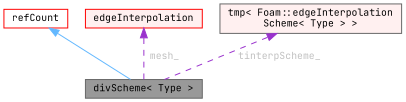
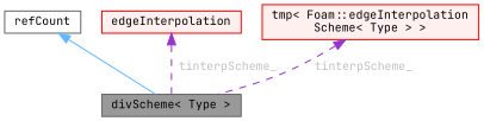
  digraph {
    fontname="JetBrains Mono"
    node [color=gray40 fillcolor="#FFF0F0" fontname="JetBrains Mono" fontsize=10 shape=box style=filled]
    edge [color=darkorchid3 dir=back fontname="JetBrains Mono" fontsize=10 labelfontname=Helvetica labelfontsize=10 style=dashed fontcolor=grey]
    n1 [fillcolor=grey60 fontcolor=black height=0.2 label="divScheme\< Type \>" width=0.4]
-   n2 [color=red fillcolor=white height=0.2 label=refCount width=0.4]
+   n2 [fillcolor=white height=0.2 label=refCount width=0.4]
    n3 [color=red height=0.2 label=edgeInterpolation width=0.4]
-   n4 [height=0.2 label="tmp\< Foam::edgeInterpolation\lScheme\< Type \> \>" width=0.4]
+   n4 [color=red height=0.2 label="tmp\< Foam::edgeInterpolation\lScheme\< Type \> \>" width=0.4]
    n2 -> n1 [color=steelblue1 style=solid fontcolor=""]
-   n3 -> n1 [label=" mesh_"]
+   n3 -> n1 [label=" tinterpScheme_"]
    n4 -> n1 [label=" tinterpScheme_"]
  }
